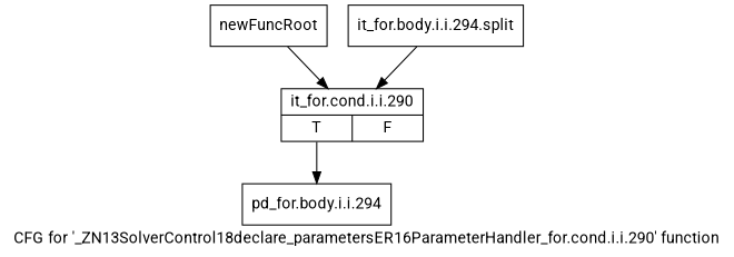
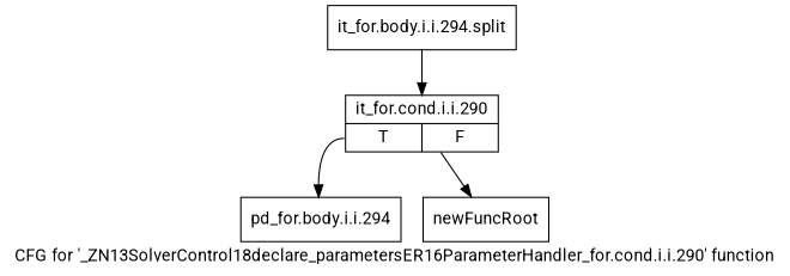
  digraph {
    fontname=Roboto
    label="CFG for '_ZN13SolverControl18declare_parametersER16ParameterHandler_for.cond.i.i.290' function"
    node [fontname=Roboto shape=record]
    edge [fontname=Roboto]
    n1 [label="{newFuncRoot}"]
    n2 [label="{it_for.cond.i.i.290|{<s0>T|<s1>F}}"]
    n3 [label="{pd_for.body.i.i.294}"]
    n4 [label="{it_for.body.i.i.294.split}"]
-   n1 -> n2
+   n2 -> n1
    n2 -> n3 [tailport=s0]
    n4 -> n2
  }
